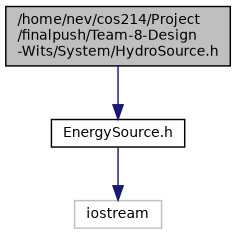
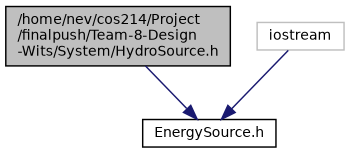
  digraph {
    node [color=black fillcolor=white fontname=Helvetica fontsize=10 shape=record style=filled]
    edge [color=midnightblue fontname=Helvetica fontsize=10 labelfontname=Helvetica labelfontsize=10 style=solid]
    n1 [fillcolor=grey75 fontcolor=black height=0.2 label="/home/nev/cos214/Project\l/finalpush/Team-8-Design\l-Wits/System/HydroSource.h" width=0.4]
    n2 [height=0.2 label="EnergySource.h" width=0.4]
    n3 [color=grey75 height=0.2 label=iostream width=0.4]
    n1 -> n2
-   n2 -> n3
+   n3 -> n2
  }
